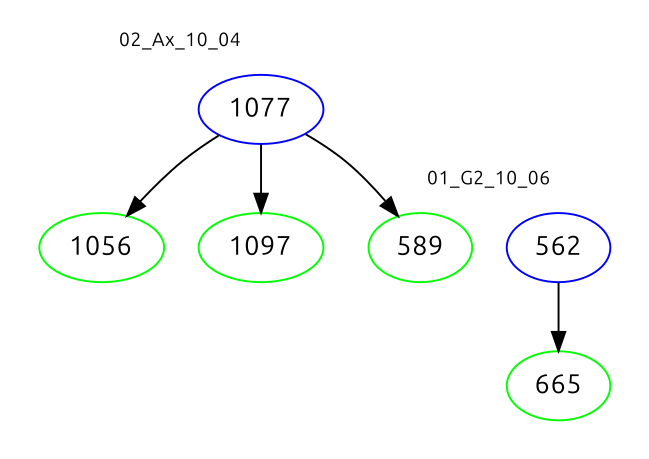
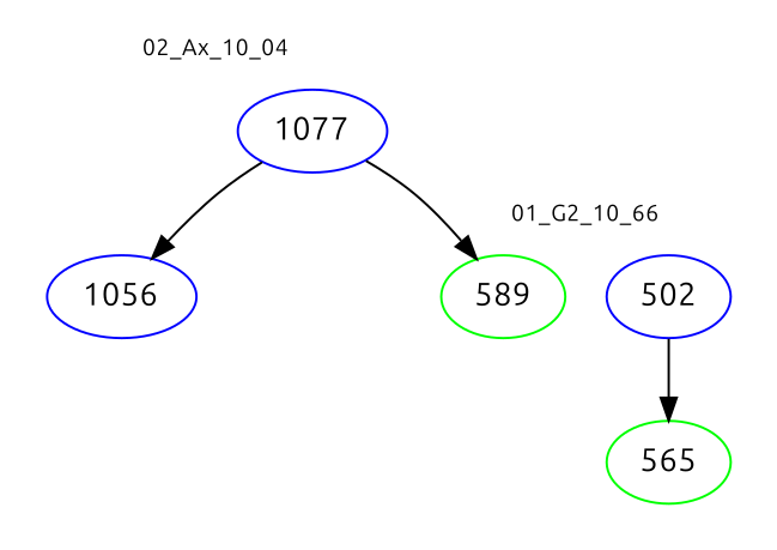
  digraph {
    fontname=Ubuntu
    node [color=green fontname=Ubuntu]
    edge [color=black fontname=Ubuntu]
    n1 [color=blue label=1077]
-   n2 [label=1056]
-   n3 [label=1097]
-   n4 [color=blue label=562]
-   n5 [label=665]
+   n2 [color=blue label=1056]
+   n4 [color=blue label=502]
+   n5 [label=565]
    n6 [label=589]
    subgraph cluster_1 {
      color=white
      fontsize=10
      label="02_Ax_10_04"
      n1
      n2
-     n3
    }
    subgraph cluster_2 {
      color=white
      fontsize=10
-     label="01_G2_10_06"
+     label="01_G2_10_66"
      n4
      n5
      n6
    }
    n1 -> n2
-   n1 -> n3
    n1 -> n6
    n4 -> n5
  }
